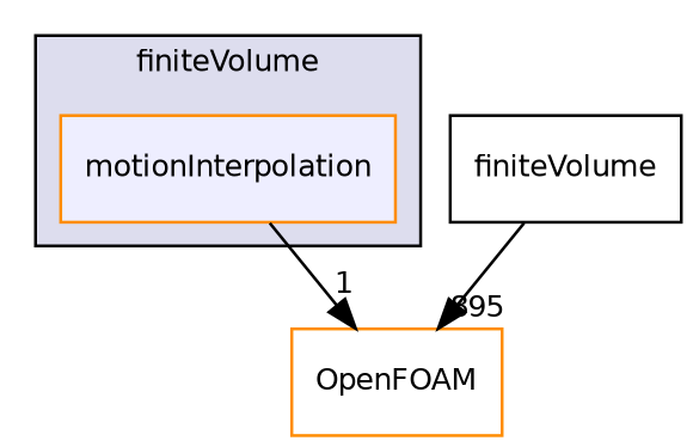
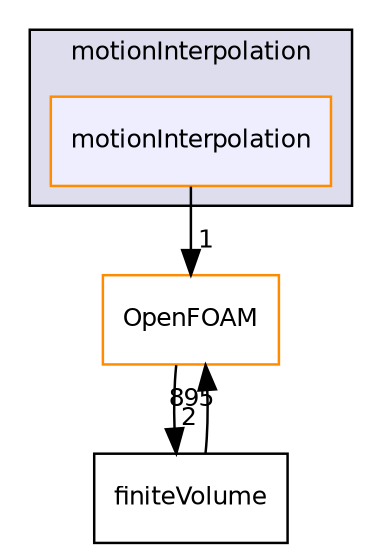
  digraph {
    compound=true
    node [color=darkorange fontname=Helvetica fontsize=10 shape=box]
    edge [labeldistance=1.5 labelfontname=Helvetica labelfontsize=10]
    n1 [fillcolor="#eeeeff" label=motionInterpolation pencolor=black style=filled]
    n2 [label=OpenFOAM]
    n3 [color=black label=finiteVolume]
    subgraph cluster_1 {
      bgcolor="#ddddee"
      fontname=Helvetica
      fontsize=10
-     label=finiteVolume
+     label=motionInterpolation
      pencolor=black
      n1
    }
    n1 -> n2 [headlabel=1]
+   n2 -> n3 [headlabel=2]
    n3 -> n2 [headlabel=895]
  }
